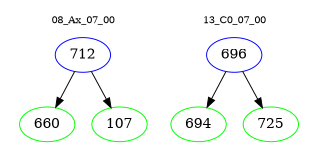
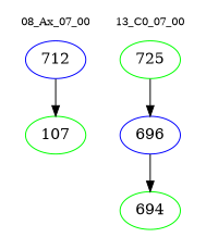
  digraph {
    node [color=green]
    edge [color=black]
    n1 [color=blue label=712]
-   n2 [label=660]
    n3 [label=107]
    n4 [color=blue label=696]
    n5 [label=694]
    n6 [label=725]
    subgraph cluster_1 {
      color=white
      fontsize=10
      label="08_Ax_07_00"
      n1
-     n2
      n3
    }
    subgraph cluster_2 {
      color=white
      fontsize=10
      label="13_C0_07_00"
      n4
      n5
      n6
    }
-   n1 -> n2
    n1 -> n3
    n4 -> n5
-   n4 -> n6
+   n6 -> n4
  }
